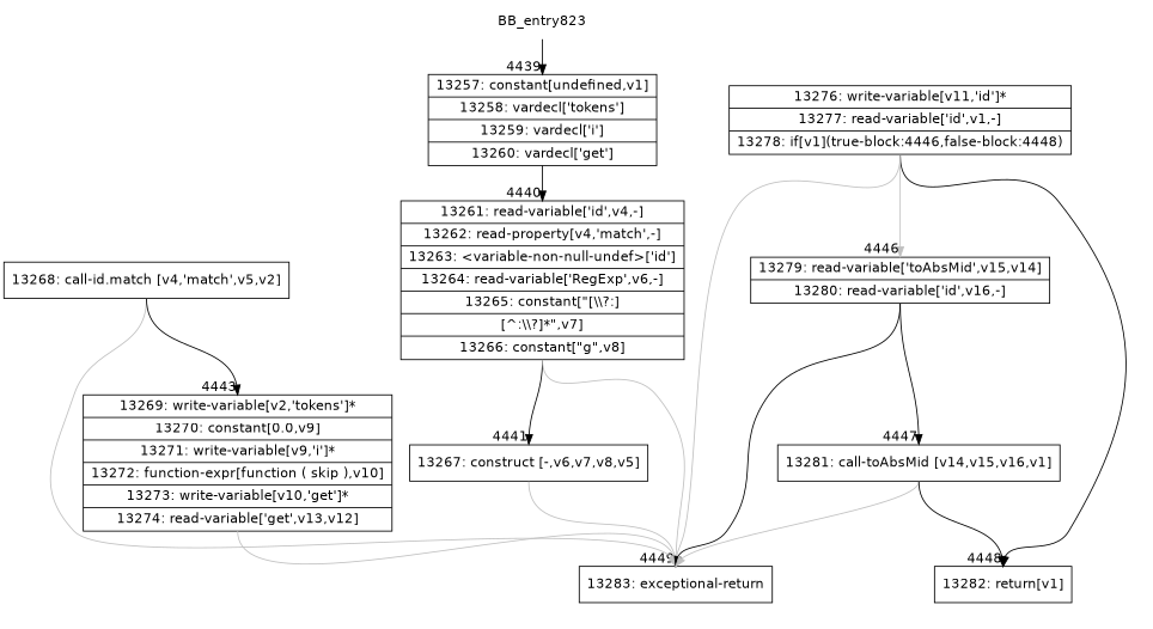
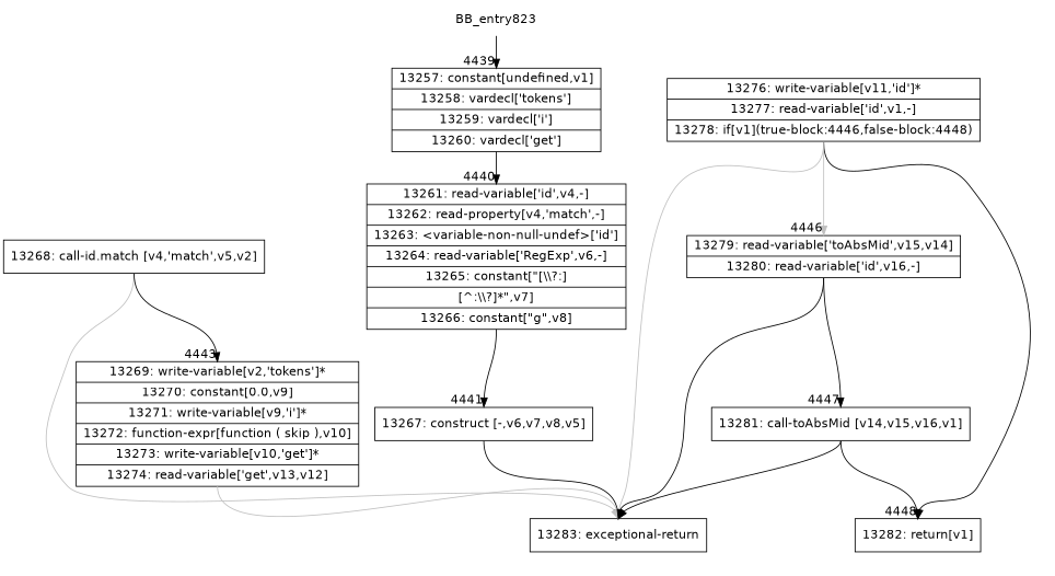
  digraph {
    fontname="DejaVu Sans"
    rankdir=TD
    node [fontname="DejaVu Sans" shape=record]
    edge [fontname="DejaVu Sans" headport=n tailport=s]
    n1 [label=BB_entry823 shape=none]
    n2 [label="{13257: constant[undefined,v1]|13258: vardecl['tokens']|13259: vardecl['i']|13260: vardecl['get']}"]
    n3 [label="{13261: read-variable['id',v4,-]|13262: read-property[v4,'match',-]|13263: \<variable-non-null-undef\>['id']|13264: read-variable['RegExp',v6,-]|13265: constant[\"[\\\\?:]|[^:\\\\?]*\",v7]|13266: constant[\"g\",v8]}"]
    n4 [label="{13267: construct [-,v6,v7,v8,v5]}"]
    n5 [label="{13283: exceptional-return}"]
    n6 [label="{13268: call-id.match [v4,'match',v5,v2]}"]
    n7 [label="{13269: write-variable[v2,'tokens']*|13270: constant[0.0,v9]|13271: write-variable[v9,'i']*|13272: function-expr[function ( skip ),v10]|13273: write-variable[v10,'get']*|13274: read-variable['get',v13,v12]}"]
    n8 [label="{13276: write-variable[v11,'id']*|13277: read-variable['id',v1,-]|13278: if[v1](true-block:4446,false-block:4448)}"]
    n9 [label="{13282: return[v1]}"]
    n10 [label="{13279: read-variable['toAbsMid',v15,v14]|13280: read-variable['id',v16,-]}"]
    n11 [label="{13281: call-toAbsMid [v14,v15,v16,v1]}"]
    n1 -> n2 [headlabel="    4439"]
    n2 -> n3 [headlabel="      4440"]
    n3 -> n4 [headlabel="      4441"]
-   n3 -> n5 [color=gray headlabel="      4449"]
-   n4 -> n5 [color=gray]
+   n4 -> n5 [color=black]
    n6 -> n5 [color=gray]
    n6 -> n7 [headlabel="      4443"]
    n7 -> n5 [color=gray]
    n8 -> n5 [color=gray]
    n8 -> n9 [headlabel="      4448"]
    n8 -> n10 [color=gray headlabel="      4446"]
    n10 -> n5 [color=black]
    n10 -> n11 [headlabel="      4447"]
-   n11 -> n5 [color=gray]
+   n11 -> n5 [color=black]
    n11 -> n9
  }
